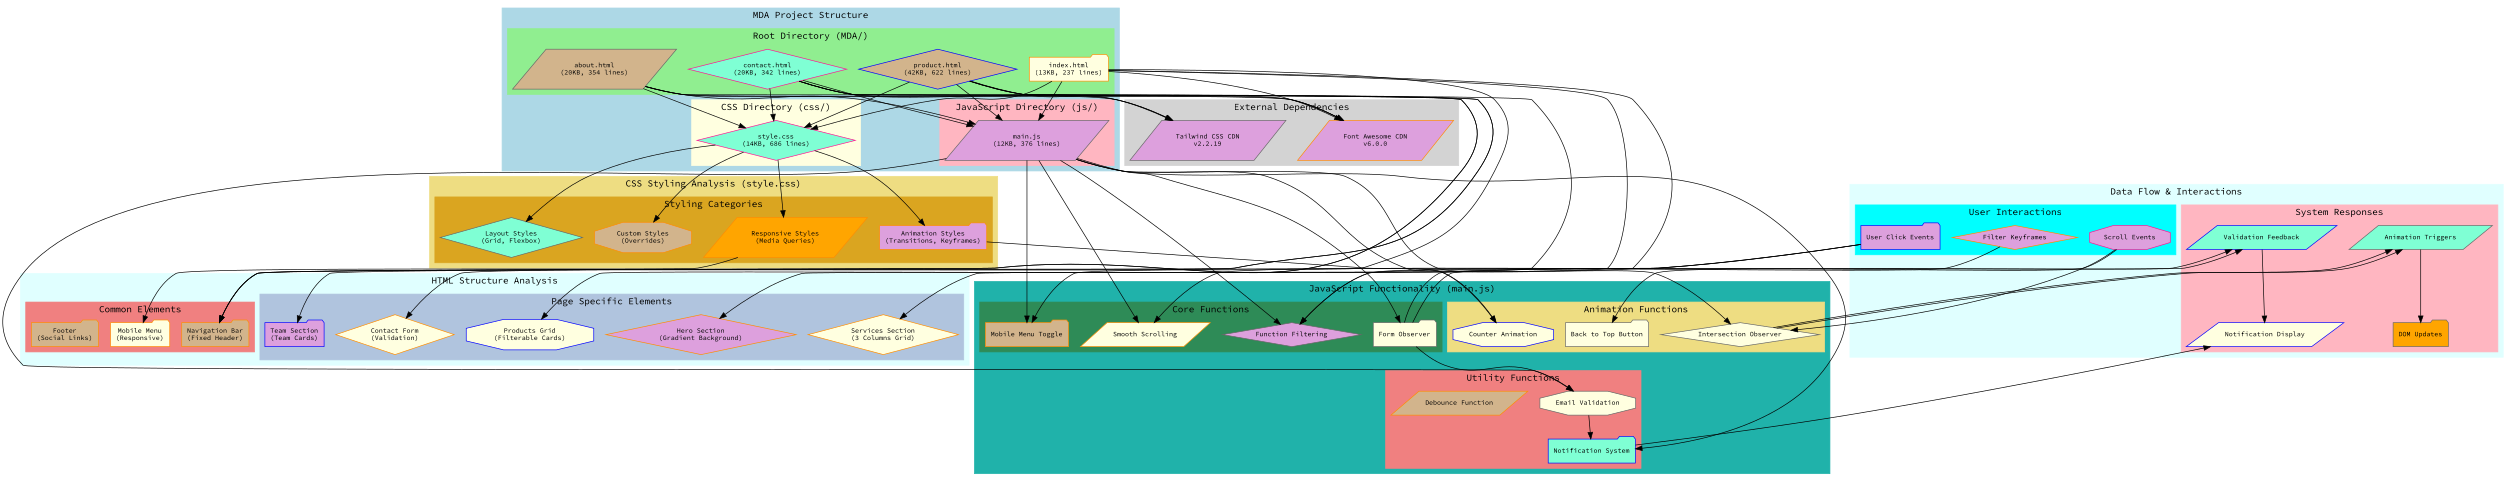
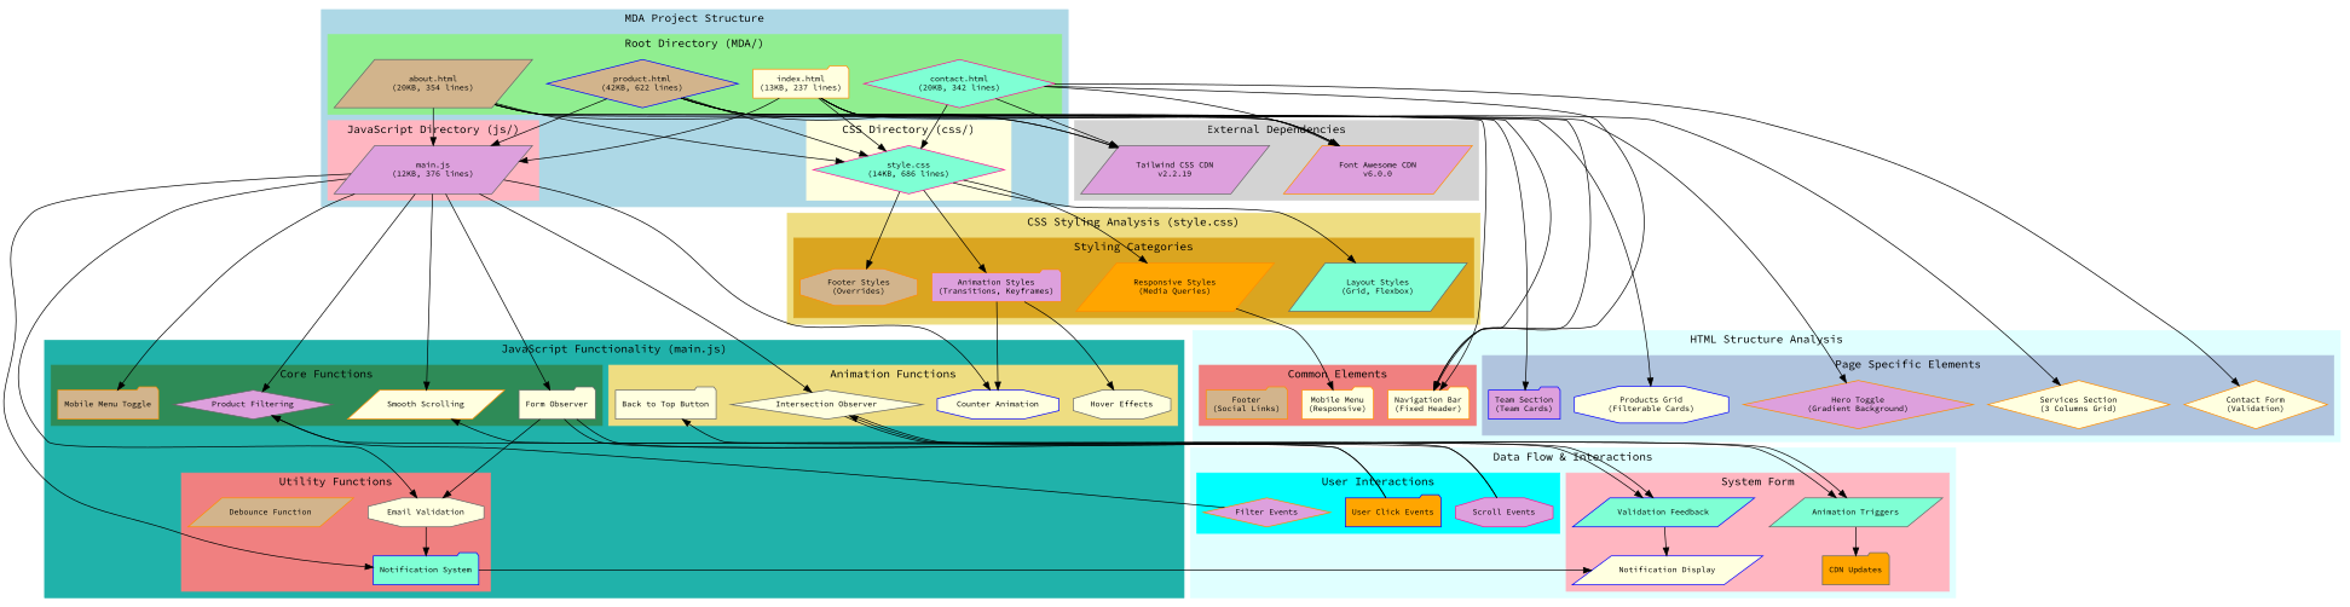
  digraph {
    fontname="Source Code Pro"
    rankdir=TB
    node [color=darkorange fillcolor=lightyellow fontname="Source Code Pro" fontsize=10 shape=folder style=filled]
    edge [fontname="Source Code Pro" fontsize=9]
    n1 [label="index.html\n(13KB, 237 lines)"]
    n2 [color=blue fillcolor=tan label="product.html\n(42KB, 622 lines)" shape=diamond]
    n3 [color=gray40 fillcolor=tan label="about.html\n(20KB, 354 lines)" shape=parallelogram]
    n4 [color=deeppink fillcolor=aquamarine label="contact.html\n(20KB, 342 lines)" shape=diamond]
    n5 [color=deeppink fillcolor=aquamarine label="style.css\n(14KB, 686 lines)" shape=diamond]
    n6 [color=gray40 fillcolor=plum label="main.js\n(12KB, 376 lines)" shape=parallelogram]
    n7 [color=gray40 fillcolor=plum label="Tailwind CSS CDN\nv2.2.19" shape=parallelogram]
    n8 [fillcolor=plum label="Font Awesome CDN\nv6.0.0" shape=parallelogram]
-   n9 [fillcolor=tan label="Navigation Bar\n(Fixed Header)"]
+   n9 [label="Navigation Bar\n(Fixed Header)"]
    n10 [label="Mobile Menu\n(Responsive)"]
    n11 [fillcolor=tan label="Footer\n(Social Links)"]
-   n12 [fillcolor=plum label="Hero Section\n(Gradient Background)" shape=diamond]
+   n12 [fillcolor=plum label="Hero Toggle\n(Gradient Background)" shape=diamond]
    n13 [label="Services Section\n(3 Columns Grid)" shape=diamond]
    n14 [color=blue label="Products Grid\n(Filterable Cards)" shape=octagon]
    n15 [color=blue fillcolor=plum label="Team Section\n(Team Cards)"]
    n16 [label="Contact Form\n(Validation)" shape=diamond]
    n17 [fillcolor=tan label="Mobile Menu Toggle"]
-   n18 [color=gray40 fillcolor=plum label="Function Filtering" shape=diamond]
+   n18 [color=gray40 fillcolor=plum label="Product Filtering" shape=diamond]
    n19 [label="Smooth Scrolling" shape=parallelogram]
    n20 [color=gray40 label="Form Observer"]
    n21 [color=gray40 label="Intersection Observer" shape=diamond]
    n22 [color=blue label="Counter Animation" shape=octagon]
+   n23 [color=gray40 label="Hover Effects" shape=octagon]
    n24 [color=gray40 label="Back to Top Button"]
    n25 [color=gray40 label="Email Validation" shape=octagon]
    n26 [color=blue fillcolor=aquamarine label="Notification System"]
    n27 [fillcolor=tan label="Debounce Function" shape=parallelogram]
-   n28 [color=gray40 fillcolor=aquamarine label="Layout Styles\n(Grid, Flexbox)" shape=diamond]
+   n28 [color=gray40 fillcolor=aquamarine label="Layout Styles\n(Grid, Flexbox)" shape=parallelogram]
    n29 [fillcolor=plum label="Animation Styles\n(Transitions, Keyframes)"]
    n30 [fillcolor=orange label="Responsive Styles\n(Media Queries)" shape=parallelogram]
-   n31 [fillcolor=tan label="Custom Styles\n(Overrides)" shape=octagon]
-   n32 [color=blue fillcolor=plum label="User Click Events"]
+   n31 [fillcolor=tan label="Footer Styles\n(Overrides)" shape=octagon]
+   n32 [color=blue fillcolor=orange label="User Click Events"]
    n33 [color=deeppink fillcolor=plum label="Scroll Events" shape=octagon]
-   n34 [fillcolor=plum label="Filter Keyframes" shape=diamond]
-   n35 [color=gray40 fillcolor=orange label="DOM Updates"]
+   n34 [fillcolor=plum label="Filter Events" shape=diamond]
+   n35 [color=gray40 fillcolor=orange label="CDN Updates"]
    n36 [color=blue fillcolor=aquamarine label="Validation Feedback" shape=parallelogram]
    n37 [color=gray40 fillcolor=aquamarine label="Animation Triggers" shape=parallelogram]
    n38 [color=blue label="Notification Display" shape=parallelogram]
    subgraph cluster_1 {
      color=lightblue
      label="MDA Project Structure"
      style=filled
      subgraph cluster_2 {
        color=lightgreen
        label="Root Directory (MDA/)"
        style=filled
        n1
        n2
        n3
        n4
      }
      subgraph cluster_3 {
        color=lightyellow
        label="CSS Directory (css/)"
        style=filled
        n5
      }
      subgraph cluster_4 {
        color=lightpink
        label="JavaScript Directory (js/)"
        style=filled
        n6
      }
    }
    subgraph cluster_5 {
      color=lightgray
      label="External Dependencies"
      style=filled
      n7
      n8
    }
    subgraph cluster_6 {
      color=lightcyan
      label="HTML Structure Analysis"
      style=filled
      subgraph cluster_7 {
        color=lightcoral
        label="Common Elements"
        style=filled
        n9
        n10
        n11
      }
      subgraph cluster_8 {
        color=lightsteelblue
        label="Page Specific Elements"
        style=filled
        n12
        n13
        n14
        n15
        n16
      }
    }
    subgraph cluster_9 {
      color=lightseagreen
      label="JavaScript Functionality (main.js)"
      style=filled
      subgraph cluster_10 {
        color=seagreen
        label="Core Functions"
        style=filled
        n17
        n18
        n19
        n20
      }
      subgraph cluster_11 {
        color=lightgoldenrod
        label="Animation Functions"
        style=filled
        n21
        n22
+       n23
        n24
      }
      subgraph cluster_12 {
        color=lightcoral
        label="Utility Functions"
        style=filled
        n25
        n26
        n27
      }
    }
    subgraph cluster_13 {
      color=lightgoldenrod
      label="CSS Styling Analysis (style.css)"
      style=filled
      subgraph cluster_14 {
        color=goldenrod
        label="Styling Categories"
        style=filled
        n28
        n29
        n30
        n31
      }
    }
    subgraph cluster_15 {
      color=lightcyan
      label="Data Flow & Interactions"
      style=filled
      subgraph cluster_16 {
        color=cyan
        label="User Interactions"
        style=filled
        n32
        n33
        n34
      }
      subgraph cluster_17 {
        color=lightpink
-       label="System Responses"
+       label="System Form"
        style=filled
        n35
        n36
        n37
        n38
      }
    }
    n1 -> n5
    n1 -> n6
    n1 -> n8
    n1 -> n9
    n1 -> n12
    n1 -> n13
    n2 -> n5
    n2 -> n6
    n2 -> n7
    n2 -> n8
    n2 -> n9
    n2 -> n14
    n3 -> n5
    n3 -> n6
    n3 -> n7
    n3 -> n8
+   n3 -> n9
    n3 -> n15
    n4 -> n5
-   n4 -> n6
    n4 -> n7
    n4 -> n8
    n4 -> n9
    n4 -> n16
    n5 -> n28
    n5 -> n29
    n5 -> n30
    n5 -> n31
    n6 -> n17
    n6 -> n18
    n6 -> n19
    n6 -> n20
    n6 -> n21
    n6 -> n22
    n6 -> n25
    n6 -> n26
    n20 -> n25
    n20 -> n36
    n20 -> n36
    n21 -> n37
    n21 -> n37
    n25 -> n26
    n26 -> n38
    n29 -> n22
+   n29 -> n23
    n30 -> n10
-   n32 -> n17
    n32 -> n18
    n32 -> n19
    n33 -> n21
    n33 -> n24
    n34 -> n18
    n36 -> n38
    n37 -> n35
  }
